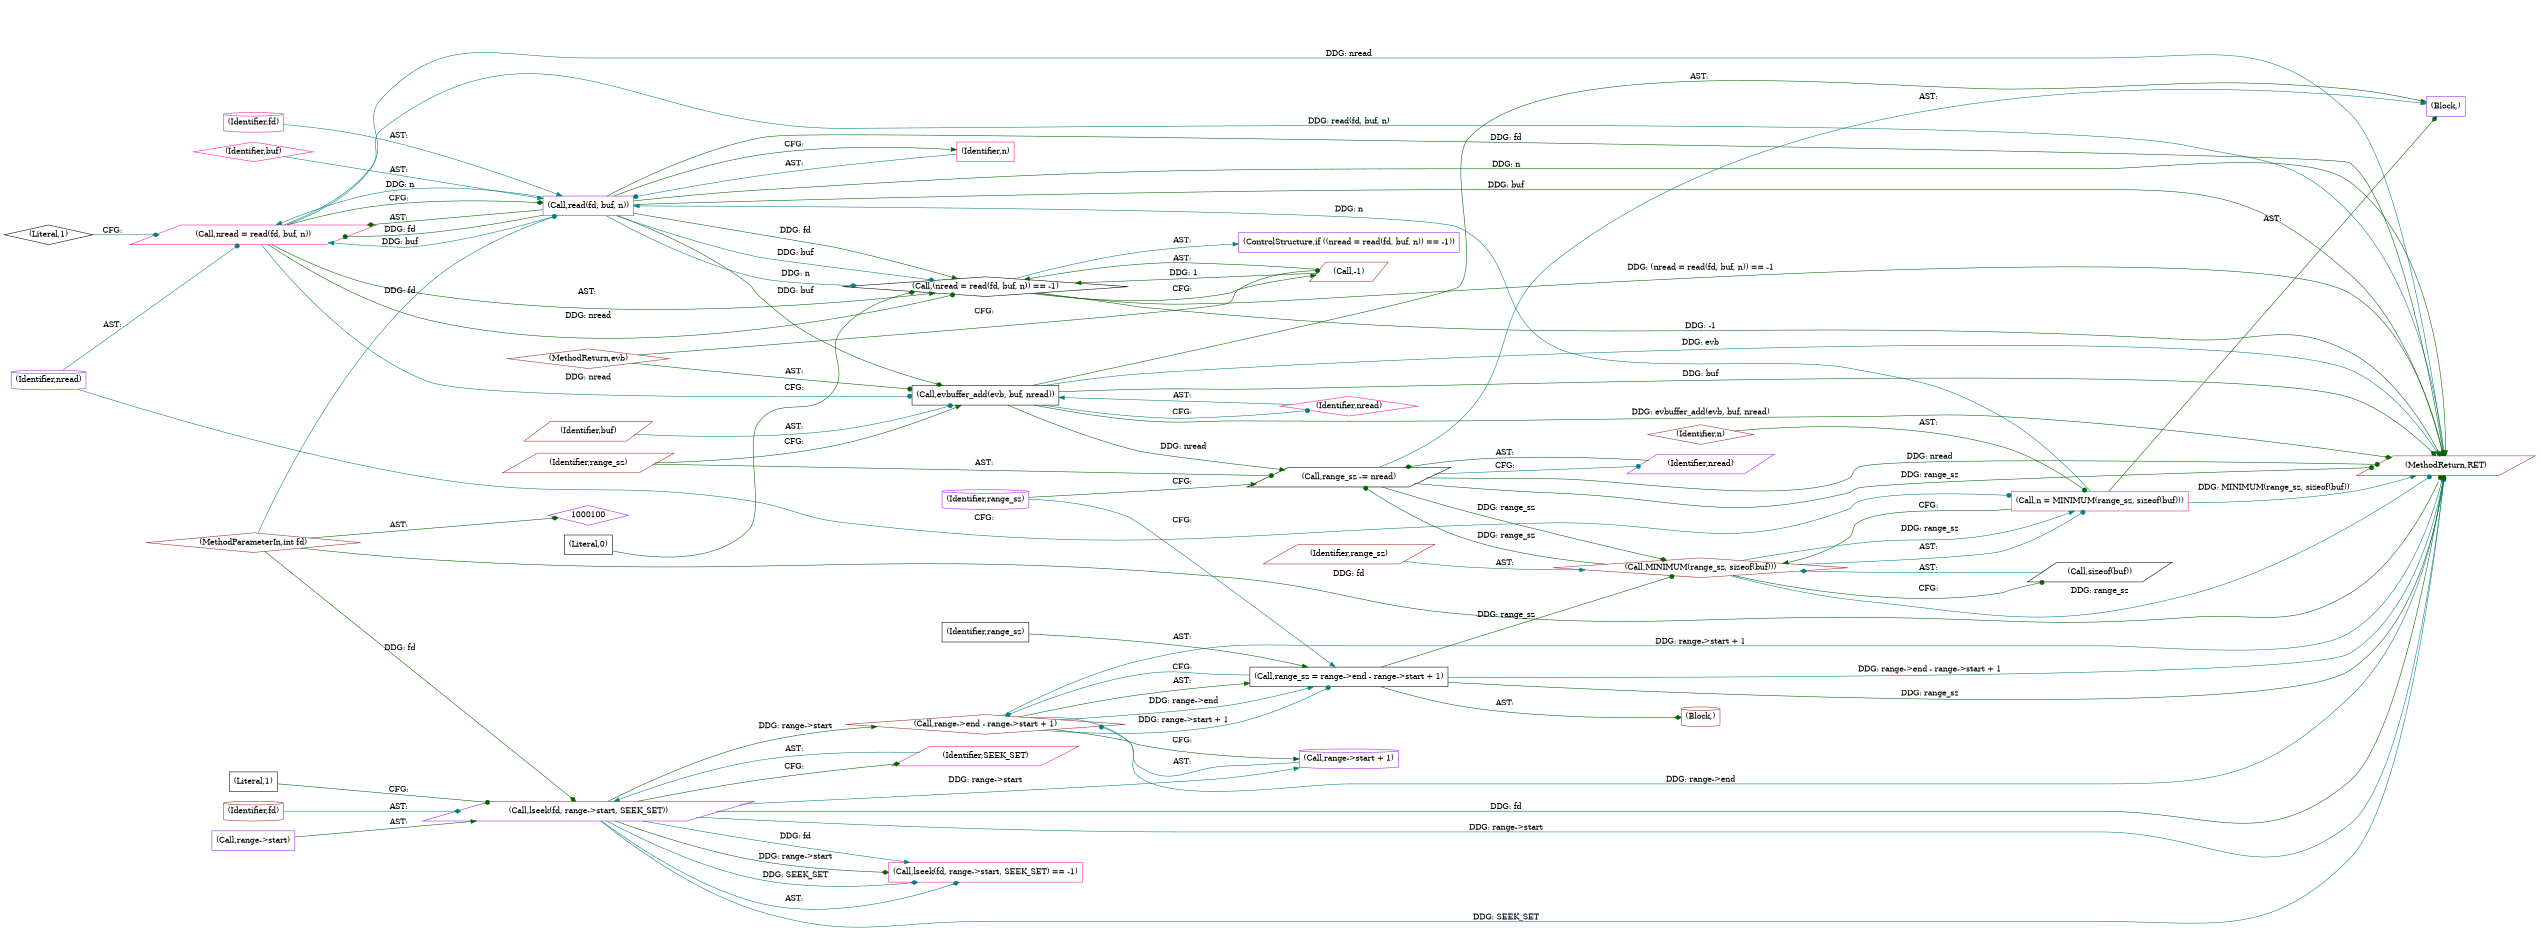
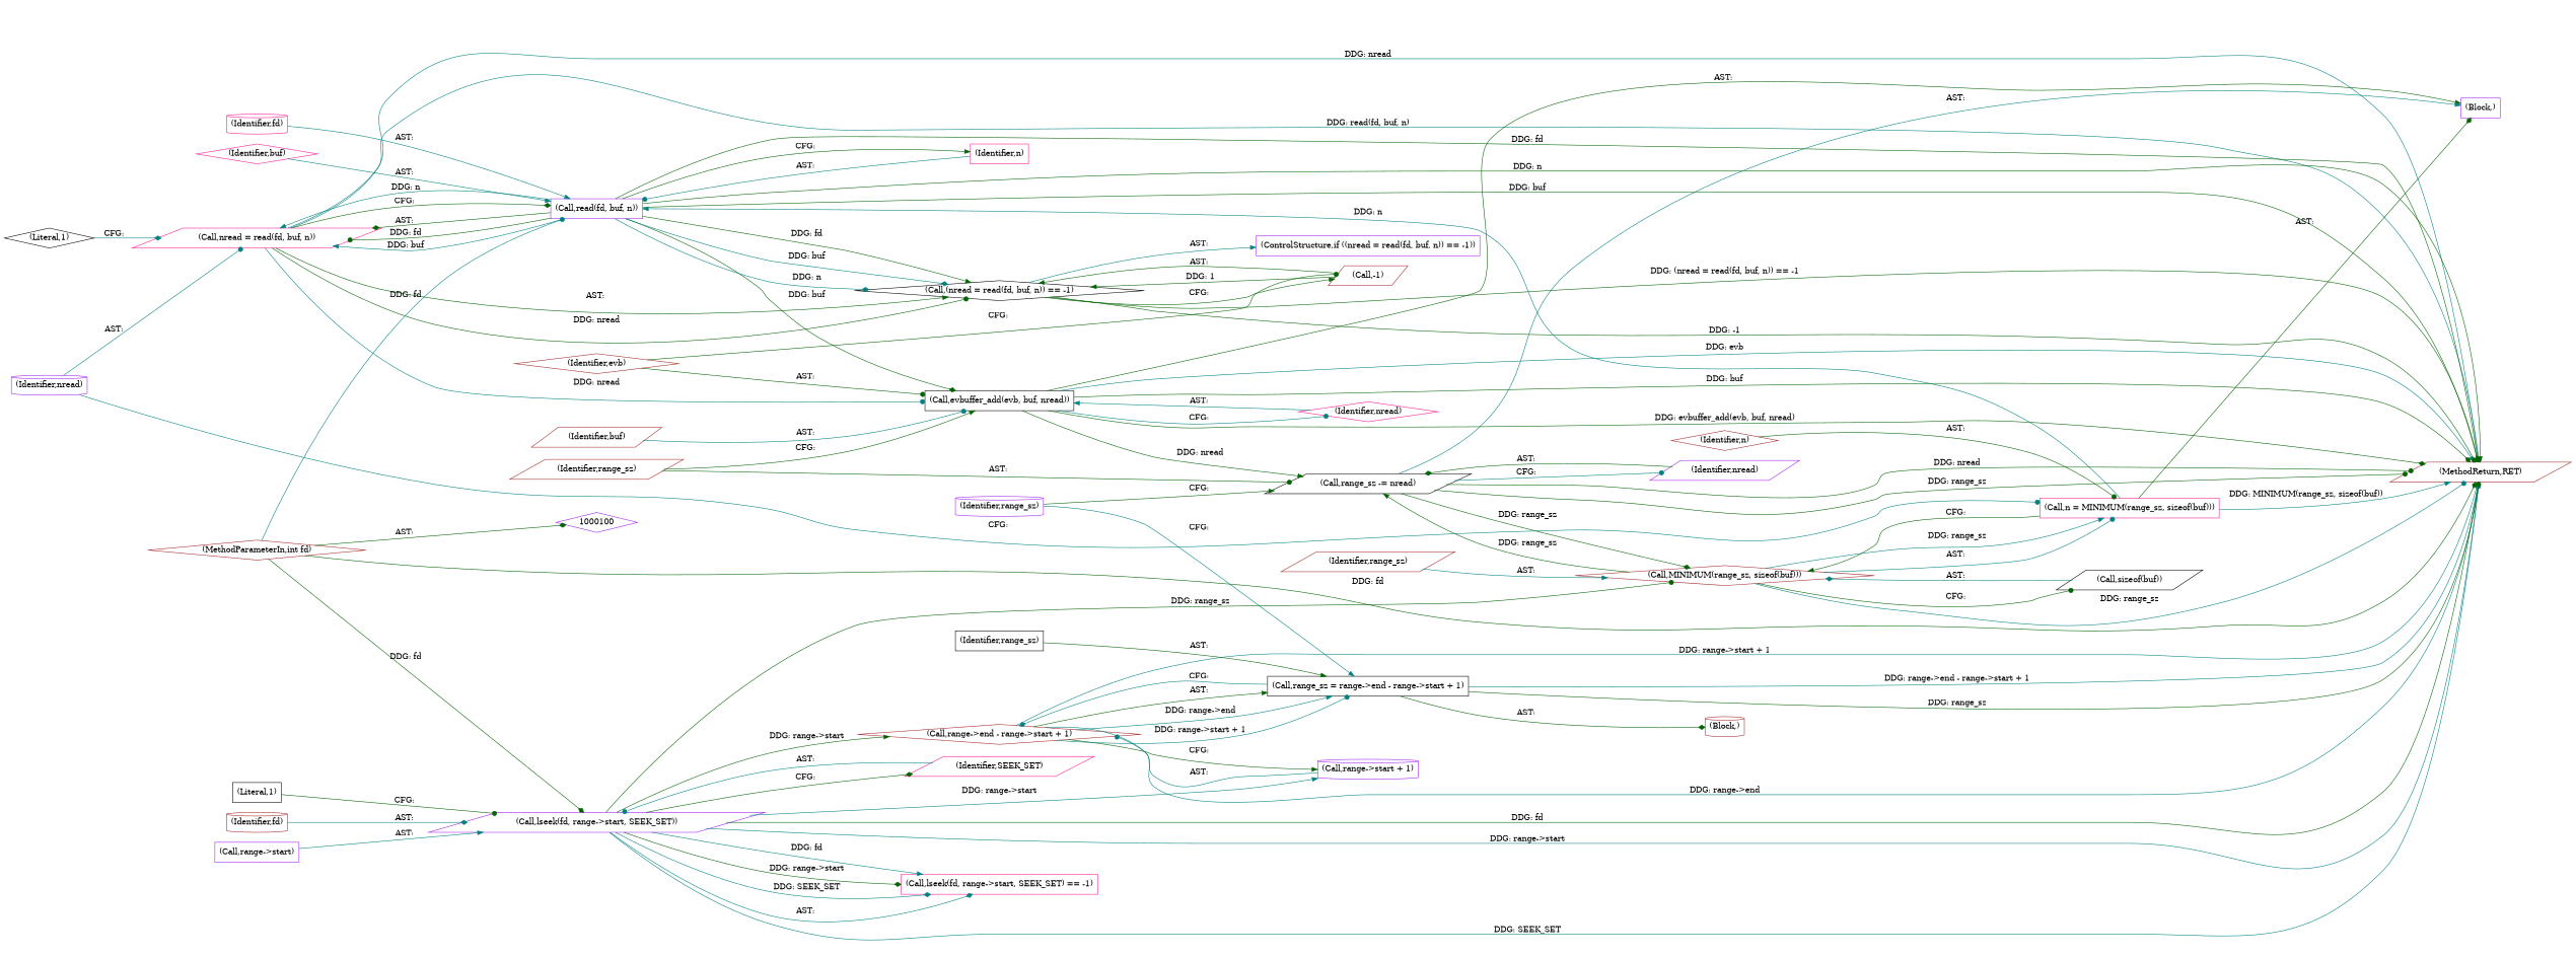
  digraph {
    rankdir=LR
    node [color=brown shape=box]
    edge [arrowhead=normal color=darkgreen]
    n1 [color=deeppink label="(Call,nread = read(fd, buf, n))" shape=parallelogram]
    n2 [color=purple label="(Call,read(fd, buf, n))"]
    n3 [color=black label="(Call,evbuffer_add(evb, buf, nread))"]
    n4 [color=black label="(Call,(nread = read(fd, buf, n)) == -1)" shape=diamond]
    n5 [label="(MethodReturn,RET)" shape=parallelogram]
    n6 [color=deeppink label="(Identifier,n)"]
    n7 [color=purple label="(Block,)"]
    n8 [color=black label="(Call,range_sz -= nread)" shape=parallelogram]
    n9 [color=deeppink label="(Identifier,nread)" shape=diamond]
    n10 [color=purple label="(ControlStructure,if ((nread = read(fd, buf, n)) == -1))"]
    n11 [label="(Call,-1)" shape=parallelogram]
    n12 [color=purple label="(Call,lseek(fd, range->start, SEEK_SET))" shape=parallelogram]
    n13 [label="(Call,range->end - range->start + 1)" shape=diamond]
    n14 [color=deeppink label="(Identifier,SEEK_SET)" shape=parallelogram]
    n15 [color=deeppink label="(Call,lseek(fd, range->start, SEEK_SET) == -1)"]
    n16 [color=purple label="(Call,range->start + 1)" shape=cylinder]
    n17 [color=black label="(Call,range_sz = range->end - range->start + 1)"]
    n18 [label="(MethodParameterIn,int fd)" shape=diamond]
    1000100 [color=purple shape=diamond]
    n20 [color=deeppink label="(Call,n = MINIMUM(range_sz, sizeof(buf)))"]
    n21 [label="(Call,MINIMUM(range_sz, sizeof(buf)))" shape=diamond]
    n22 [color=black label="(Call,sizeof(buf))" shape=parallelogram]
    n23 [color=purple label="(Identifier,nread)" shape=parallelogram]
    n24 [label="(Block,)" shape=cylinder]
    n25 [color=purple label="(Identifier,range_sz)" shape=cylinder]
    n26 [color=black label="(Literal,1)" shape=diamond]
    n27 [color=black label="(Literal,1)"]
    n28 [label="(Identifier,buf)" shape=parallelogram]
-   n29 [color=black label="(Literal,0)"]
    n30 [label="(Identifier,range_sz)" shape=parallelogram]
    n31 [color=purple label="(Identifier,nread)" shape=cylinder]
    n32 [color=deeppink label="(Identifier,fd)" shape=cylinder]
    n33 [label="(Identifier,fd)" shape=cylinder]
    n34 [label="(Identifier,range_sz)" shape=parallelogram]
    n35 [color=purple label="(Call,range->start)"]
-   n36 [label="(MethodReturn,evb)" shape=diamond]
+   n36 [label="(Identifier,evb)" shape=diamond]
    n37 [color=black label="(Identifier,range_sz)"]
    n38 [color=deeppink label="(Identifier,buf)" shape=diamond]
    n39 [label="(Identifier,n)" shape=diamond]
    n1 -> n2 [arrowhead=diamond label="CFG: "]
    n1 -> n3 [arrowhead=dot color=teal label="DDG: nread"]
    n1 -> n4 [label="AST: "]
    n1 -> n4 [arrowhead=dot label="DDG: nread"]
    n1 -> n5 [arrowhead=dot color=teal label="DDG: nread"]
    n1 -> n5 [arrowhead=dot color=teal label="DDG: read(fd, buf, n)"]
    n2 -> n1 [arrowhead=diamond label="AST: "]
    n2 -> n1 [arrowhead=dot label="DDG: fd"]
    n2 -> n1 [color=teal label="DDG: buf"]
    n2 -> n1 [color=teal label="DDG: n"]
    n2 -> n3 [arrowhead=diamond label="DDG: buf"]
    n2 -> n4 [label="DDG: fd"]
    n2 -> n4 [arrowhead=diamond color=teal label="DDG: buf"]
    n2 -> n4 [arrowhead=diamond color=teal label="DDG: n"]
    n2 -> n5 [arrowhead=dot label="DDG: fd"]
    n2 -> n5 [label="DDG: n"]
    n2 -> n5 [arrowhead=dot label="DDG: buf"]
    n2 -> n6 [label="CFG: "]
    n3 -> n5 [color=teal label="DDG: evb"]
    n3 -> n5 [arrowhead=diamond label="DDG: buf"]
    n3 -> n5 [arrowhead=diamond label="DDG: evbuffer_add(evb, buf, nread)"]
    n3 -> n7 [label="AST: "]
    n3 -> n8 [label="DDG: nread"]
    n3 -> n9 [arrowhead=dot color=teal label="CFG: "]
    n4 -> n5 [arrowhead=diamond label="DDG: (nread = read(fd, buf, n)) == -1"]
    n4 -> n5 [arrowhead=dot label="DDG: -1"]
    n4 -> n10 [color=teal label="AST: "]
    n4 -> n11 [label="CFG: "]
    n6 -> n2 [arrowhead=dot color=teal label="AST: "]
    n8 -> n5 [arrowhead=dot label="DDG: nread"]
    n8 -> n5 [arrowhead=dot label="DDG: range_sz"]
    n8 -> n7 [color=teal label="AST: "]
    n8 -> n21 [arrowhead=diamond label="DDG: range_sz"]
    n8 -> n23 [arrowhead=dot color=teal label="CFG: "]
    n9 -> n3 [color=teal label="AST: "]
    n11 -> n4 [label="AST: "]
    n11 -> n4 [label="DDG: 1"]
    n12 -> n5 [arrowhead=diamond label="DDG: fd"]
    n12 -> n5 [color=teal label="DDG: range->start"]
    n12 -> n5 [arrowhead=diamond color=teal label="DDG: SEEK_SET"]
    n12 -> n13 [label="DDG: range->start"]
    n12 -> n14 [arrowhead=diamond label="CFG: "]
    n12 -> n15 [arrowhead=diamond color=teal label="AST: "]
    n12 -> n15 [color=teal label="DDG: fd"]
    n12 -> n15 [arrowhead=diamond label="DDG: range->start"]
    n12 -> n15 [arrowhead=diamond color=teal label="DDG: SEEK_SET"]
    n12 -> n16 [color=teal label="DDG: range->start"]
    n13 -> n5 [color=teal label="DDG: range->end"]
    n13 -> n5 [arrowhead=diamond color=teal label="DDG: range->start + 1"]
    n13 -> n16 [label="CFG: "]
    n13 -> n17 [label="AST: "]
    n13 -> n17 [color=teal label="DDG: range->end"]
    n13 -> n17 [arrowhead=dot color=teal label="DDG: range->start + 1"]
-   n14 -> n12 [color=teal label="AST: "]
+   n14 -> n12 [arrowhead=dot color=teal label="AST: "]
    n16 -> n13 [arrowhead=dot color=teal label="AST: "]
    n17 -> n5 [arrowhead=diamond color=teal label="DDG: range->end - range->start + 1"]
    n17 -> n5 [arrowhead=dot label="DDG: range_sz"]
    n17 -> n13 [arrowhead=diamond color=teal label="CFG: "]
-   n17 -> n21 [arrowhead=dot label="DDG: range_sz"]
+   n12 -> n21 [arrowhead=dot label="DDG: range_sz"]
    n17 -> n24 [arrowhead=diamond label="AST: "]
    n18 -> n2 [arrowhead=dot color=teal label="DDG: fd"]
-   n18 -> n5 [arrowhead=dot label="DDG: fd"]
+   n18 -> n5 [arrowhead=diamond label="DDG: fd"]
    n18 -> n12 [arrowhead=diamond label="DDG: fd"]
    n18 -> 1000100 [arrowhead=diamond label="AST: "]
    n20 -> n2 [color=teal label="DDG: n"]
    n20 -> n5 [color=teal label="DDG: MINIMUM(range_sz, sizeof(buf))"]
    n20 -> n7 [arrowhead=diamond label="AST: "]
    n20 -> n21 [label="CFG: "]
    n21 -> n5 [arrowhead=dot color=teal label="DDG: range_sz"]
-   n21 -> n8 [arrowhead=dot label="DDG: range_sz"]
+   n21 -> n8 [label="DDG: range_sz"]
    n21 -> n20 [arrowhead=dot color=teal label="AST: "]
    n21 -> n20 [color=teal label="DDG: range_sz"]
    n21 -> n22 [arrowhead=dot label="CFG: "]
    n22 -> n21 [arrowhead=diamond color=teal label="AST: "]
    n23 -> n8 [arrowhead=diamond label="AST: "]
    n25 -> n8 [label="CFG: "]
    n25 -> n17 [color=teal label="CFG: "]
    n26 -> n1 [arrowhead=diamond color=teal label="CFG: "]
    n27 -> n12 [arrowhead=dot label="CFG: "]
    n28 -> n3 [arrowhead=dot color=teal label="AST: "]
-   n29 -> n4 [arrowhead=diamond label="CFG: "]
    n30 -> n21 [color=teal label="AST: "]
    n31 -> n1 [arrowhead=dot color=teal label="AST: "]
    n31 -> n20 [arrowhead=dot color=teal label="CFG: "]
    n32 -> n2 [color=teal label="AST: "]
    n33 -> n12 [arrowhead=diamond color=teal label="AST: "]
    n34 -> n3 [label="CFG: "]
    n34 -> n8 [arrowhead=dot label="AST: "]
-   n35 -> n12 [label="AST: "]
+   n35 -> n12 [color=teal label="AST: "]
    n36 -> n3 [arrowhead=dot label="AST: "]
    n36 -> n11 [arrowhead=dot label="CFG: "]
    n37 -> n17 [label="AST: "]
    n38 -> n2 [color=teal label="AST: "]
    n39 -> n20 [arrowhead=dot label="AST: "]
  }
